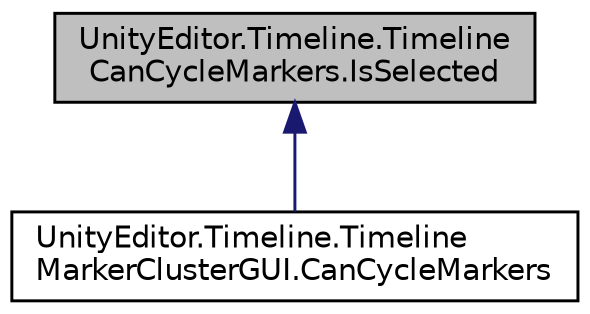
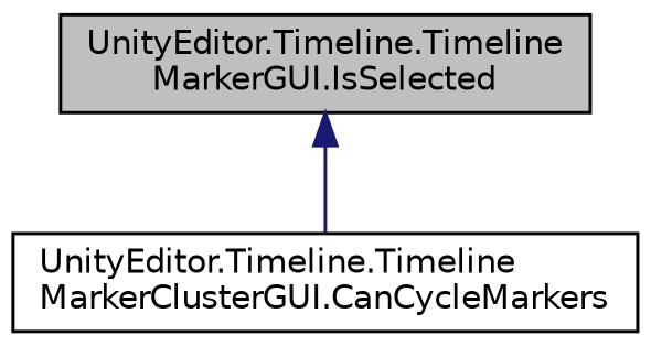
  digraph {
    rankdir=TB
    node [color=black fontname=Helvetica fontsize=10 shape=record style=filled]
-   n1 [fillcolor=grey75 fontcolor=black height=0.2 label="UnityEditor.Timeline.Timeline\lCanCycleMarkers.IsSelected" width=0.4]
+   n1 [fillcolor=grey75 fontcolor=black height=0.2 label="UnityEditor.Timeline.Timeline\lMarkerGUI.IsSelected" width=0.4]
    n2 [fillcolor=white height=0.2 label="UnityEditor.Timeline.Timeline\lMarkerClusterGUI.CanCycleMarkers" width=0.4]
    n1 -> n2 [color=midnightblue dir=back fontname=Helvetica fontsize=10 labelfontname=Helvetica labelfontsize=10 style=solid]
  }
